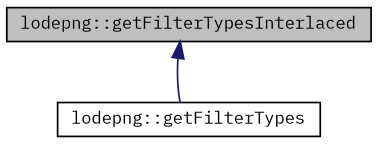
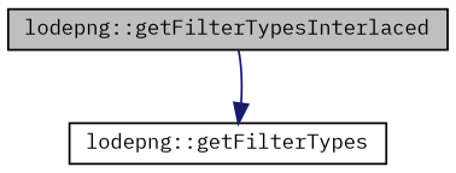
  digraph {
    rankdir=TB
    fontname="IBM Plex Mono"
    node [color=black fontname="IBM Plex Mono" fontsize=10 shape=record style=filled]
    n1 [fillcolor=grey75 fontcolor=black height=0.2 label="lodepng::getFilterTypesInterlaced" width=0.4]
    n2 [fillcolor=white height=0.2 label="lodepng::getFilterTypes" width=0.4]
-   n1 -> n2 [color=midnightblue dir=back fontname="IBM Plex Mono" fontsize=10 labelfontname=Helvetica labelfontsize=10 style=solid]
+   n2 -> n1 [color=midnightblue dir=back fontname="IBM Plex Mono" fontsize=10 labelfontname=Helvetica labelfontsize=10 style=solid]
  }
